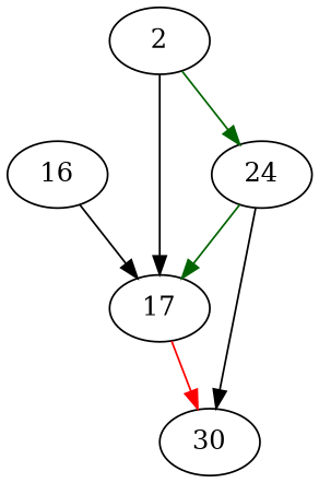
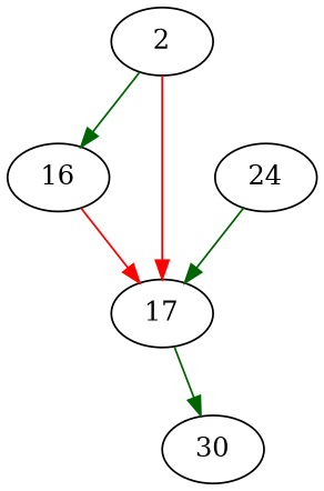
  strict digraph {
    n1 [entry=true label=2]
    16
    17
    30
    24
-   n1 -> 24 [color=darkgreen cond=true]
-   n1 -> 17 [color=black cond=false]
-   16 -> 17
-   17 -> 30 [color=red cond=false]
+   n1 -> 16 [color=darkgreen cond=true]
+   n1 -> 17 [color=red cond=false]
+   16 -> 17 [color=red]
+   17 -> 30 [color=darkgreen cond=false]
    24 -> 17 [color=darkgreen cond=true]
-   24 -> 30
  }
